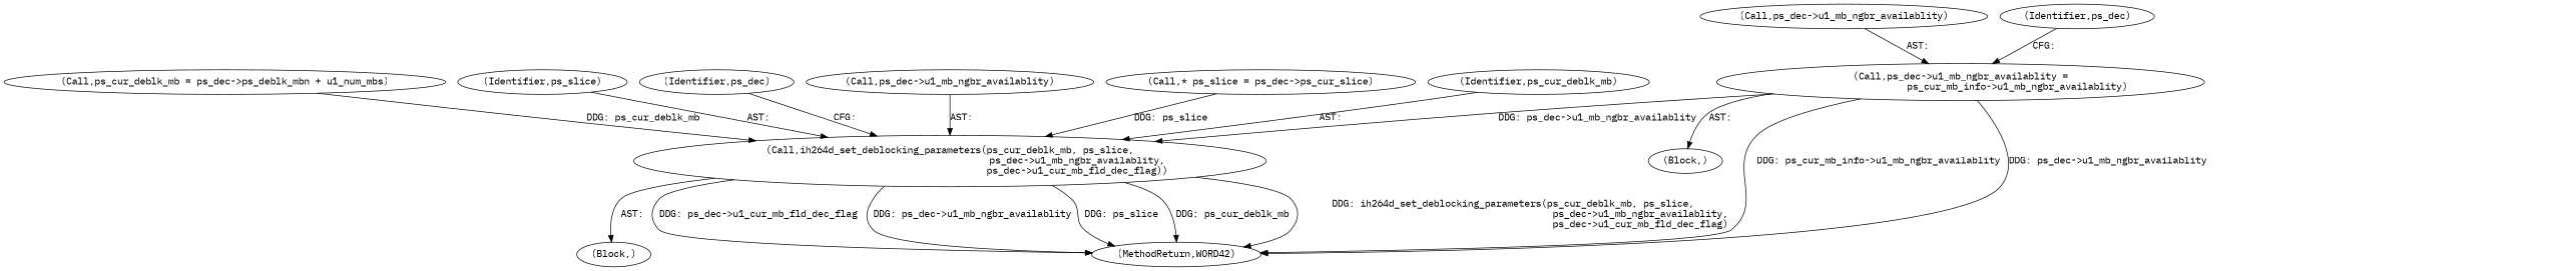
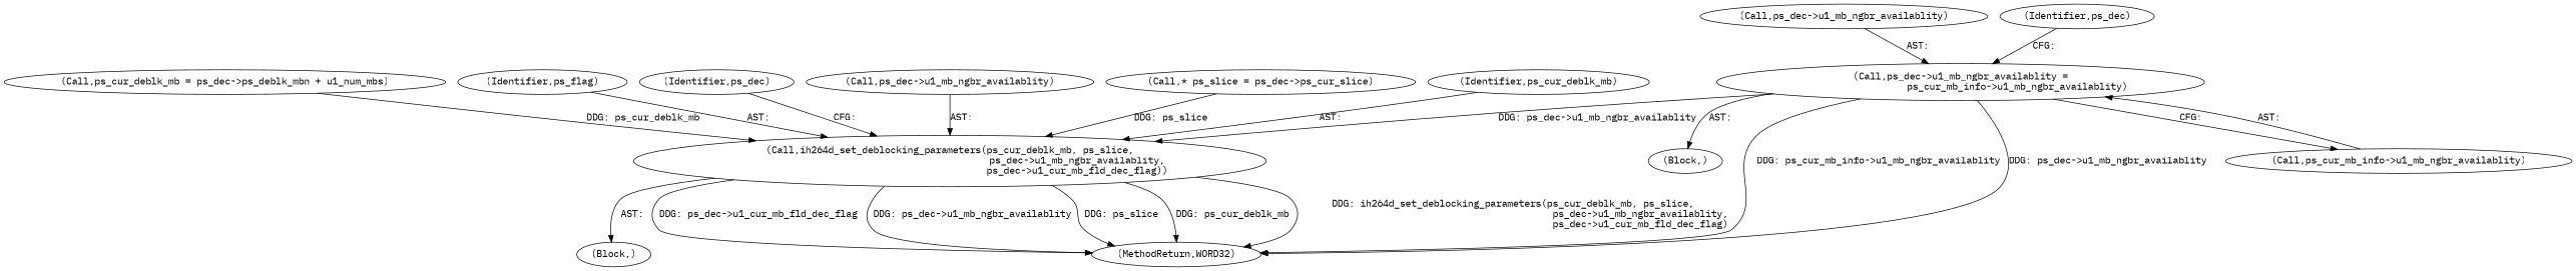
  digraph {
    fontname="IBM Plex Mono"
    node [fontname="IBM Plex Mono"]
    edge [fontname="IBM Plex Mono"]
    n1 [label="(Call,ps_dec->u1_mb_ngbr_availablity =\n                    ps_cur_mb_info->u1_mb_ngbr_availablity)"]
    n2 [label="(Call,ih264d_set_deblocking_parameters(ps_cur_deblk_mb, ps_slice,\n                                             ps_dec->u1_mb_ngbr_availablity,\n                                             ps_dec->u1_cur_mb_fld_dec_flag))"]
    n3 [label="(Block,)"]
-   n4 [label="(MethodReturn,WORD42)"]
+   n4 [label="(MethodReturn,WORD32)"]
+   n5 [label="(Call,ps_cur_mb_info->u1_mb_ngbr_availablity)"]
    n6 [label="(Block,)"]
    n7 [label="(Call,ps_cur_deblk_mb = ps_dec->ps_deblk_mbn + u1_num_mbs)"]
-   n8 [label="(Identifier,ps_slice)"]
+   n8 [label="(Identifier,ps_flag)"]
    n9 [label="(Identifier,ps_dec)"]
    n10 [label="(Call,ps_dec->u1_mb_ngbr_availablity)"]
    n11 [label="(Call,ps_dec->u1_mb_ngbr_availablity)"]
    n12 [label="(Call,* ps_slice = ps_dec->ps_cur_slice)"]
    n13 [label="(Identifier,ps_dec)"]
    n14 [label="(Identifier,ps_cur_deblk_mb)"]
    n1 -> n2 [label="DDG: ps_dec->u1_mb_ngbr_availablity"]
    n1 -> n3 [label="AST: "]
    n1 -> n4 [label="DDG: ps_cur_mb_info->u1_mb_ngbr_availablity"]
    n1 -> n4 [label="DDG: ps_dec->u1_mb_ngbr_availablity"]
+   n1 -> n5 [label="CFG: "]
    n2 -> n4 [label="DDG: ps_cur_deblk_mb"]
    n2 -> n4 [label="DDG: ih264d_set_deblocking_parameters(ps_cur_deblk_mb, ps_slice,\n                                             ps_dec->u1_mb_ngbr_availablity,\n                                             ps_dec->u1_cur_mb_fld_dec_flag)"]
    n2 -> n4 [label="DDG: ps_dec->u1_cur_mb_fld_dec_flag"]
    n2 -> n4 [label="DDG: ps_dec->u1_mb_ngbr_availablity"]
    n2 -> n4 [label="DDG: ps_slice"]
    n2 -> n6 [label="AST: "]
+   n5 -> n1 [label="AST: "]
    n7 -> n2 [label="DDG: ps_cur_deblk_mb"]
    n8 -> n2 [label="AST: "]
    n9 -> n2 [label="CFG: "]
    n10 -> n1 [label="AST: "]
    n11 -> n2 [label="AST: "]
    n12 -> n2 [label="DDG: ps_slice"]
    n13 -> n1 [label="CFG: "]
    n14 -> n2 [label="AST: "]
  }
